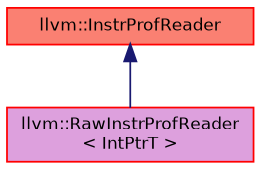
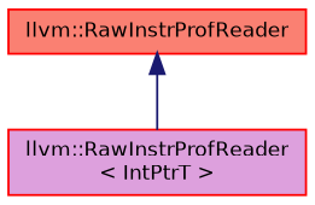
  digraph {
    node [color=red fontname=Helvetica fontsize=10 shape=record style=filled]
    n1 [fillcolor=plum fontcolor=black height=0.2 label="llvm::RawInstrProfReader\l\< IntPtrT \>" width=0.4]
-   n2 [height=0.2 label="llvm::InstrProfReader" width=0.4 fillcolor=salmon]
+   n2 [height=0.2 label="llvm::RawInstrProfReader" width=0.4 fillcolor=salmon]
    n2 -> n1 [color=midnightblue dir=back fontname=Helvetica fontsize=10 labelfontname=Helvetica labelfontsize=10 style=solid]
  }
